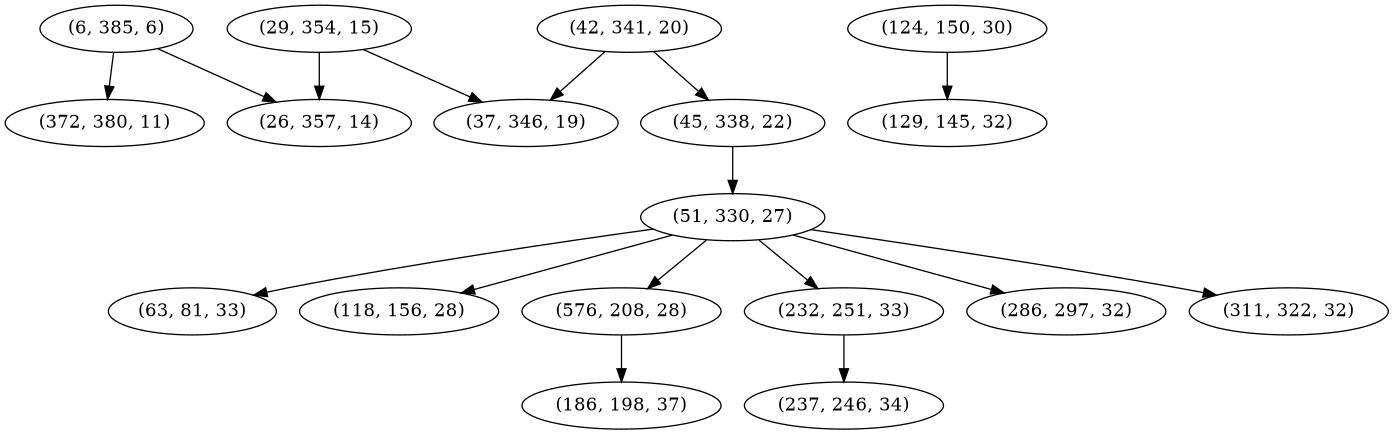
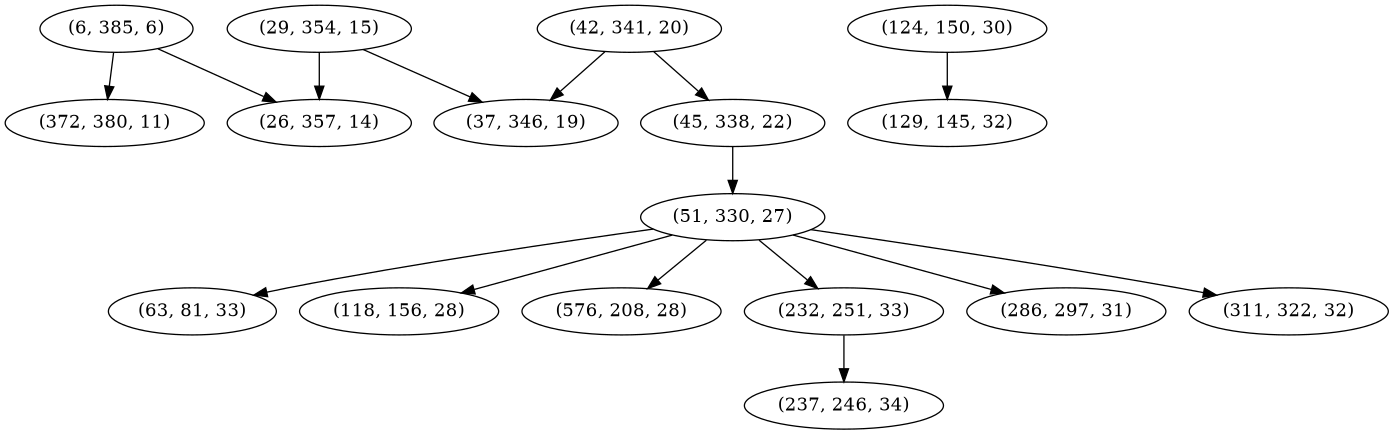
  digraph {
    "(6, 385, 6)"
    "(26, 357, 14)"
    "(372, 380, 11)"
    "(29, 354, 15)"
    "(37, 346, 19)"
    "(42, 341, 20)"
    "(45, 338, 22)"
    "(51, 330, 27)"
    "(63, 81, 33)"
    "(118, 156, 28)"
    n11 [label="(576, 208, 28)"]
    "(232, 251, 33)"
-   "(286, 297, 31)" [label="(286, 297, 32)"]
+   "(286, 297, 31)"
    "(311, 322, 32)"
-   "(186, 198, 37)"
    "(237, 246, 34)"
    "(124, 150, 30)"
    "(129, 145, 32)"
    "(6, 385, 6)" -> "(26, 357, 14)"
    "(6, 385, 6)" -> "(372, 380, 11)"
    "(29, 354, 15)" -> "(26, 357, 14)"
    "(29, 354, 15)" -> "(37, 346, 19)"
    "(42, 341, 20)" -> "(37, 346, 19)"
    "(42, 341, 20)" -> "(45, 338, 22)"
    "(45, 338, 22)" -> "(51, 330, 27)"
    "(51, 330, 27)" -> "(63, 81, 33)"
    "(51, 330, 27)" -> "(118, 156, 28)"
    "(51, 330, 27)" -> n11
    "(51, 330, 27)" -> "(232, 251, 33)"
    "(51, 330, 27)" -> "(286, 297, 31)"
    "(51, 330, 27)" -> "(311, 322, 32)"
-   n11 -> "(186, 198, 37)"
    "(232, 251, 33)" -> "(237, 246, 34)"
    "(124, 150, 30)" -> "(129, 145, 32)"
  }
